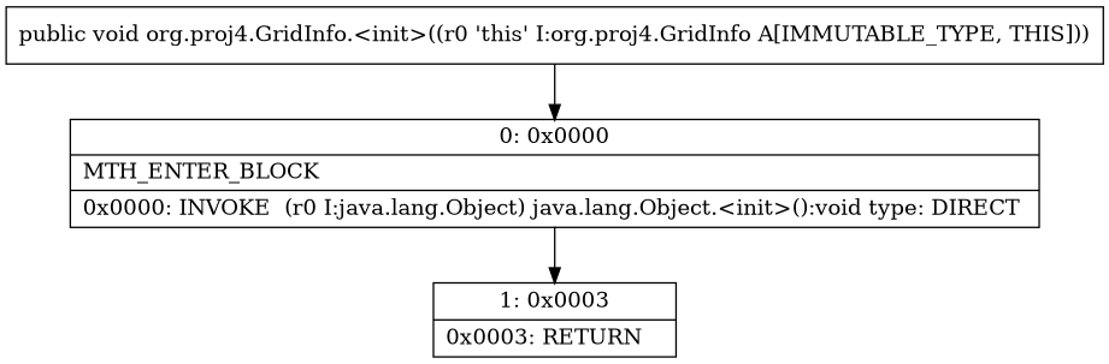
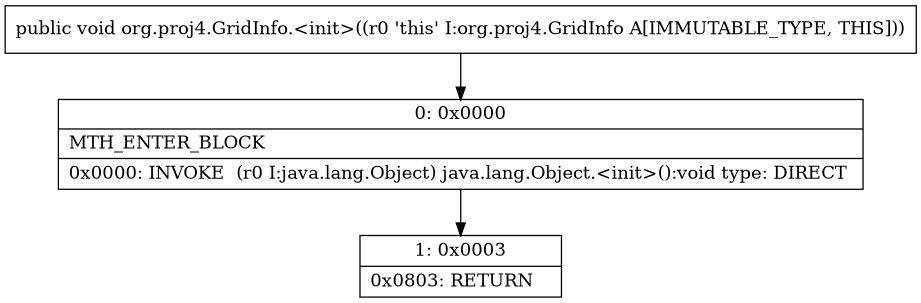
  digraph {
    node [shape=record]
    n1 [label="{0\:\ 0x0000|MTH_ENTER_BLOCK\l|0x0000: INVOKE  (r0 I:java.lang.Object) java.lang.Object.\<init\>():void type: DIRECT \l}"]
-   n2 [label="{1\:\ 0x0003|0x0003: RETURN   \l}"]
+   n2 [label="{1\:\ 0x0003|0x0803: RETURN   \l}"]
    n3 [label="{public void org.proj4.GridInfo.\<init\>((r0 'this' I:org.proj4.GridInfo A[IMMUTABLE_TYPE, THIS])) }"]
    n1 -> n2
    n3 -> n1
  }
